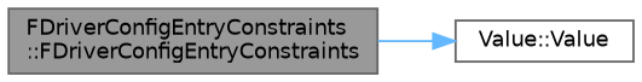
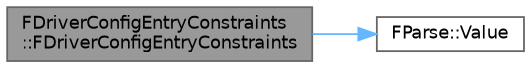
  digraph {
    rankdir=LR
    node [fontname=Helvetica fontsize=10 shape=box style=filled]
    n1 [color=gray40 fillcolor=grey60 fontcolor=black height=0.2 label="FDriverConfigEntryConstraints\l::FDriverConfigEntryConstraints" width=0.4]
-   n2 [color=grey40 fillcolor=white height=0.2 label="Value::Value" width=0.4]
+   n2 [color=grey40 fillcolor=white height=0.2 label="FParse::Value" width=0.4]
    n1 -> n2 [color=steelblue1 fontname=Helvetica fontsize=10 labelfontname=Helvetica labelfontsize=10 style=solid]
  }
